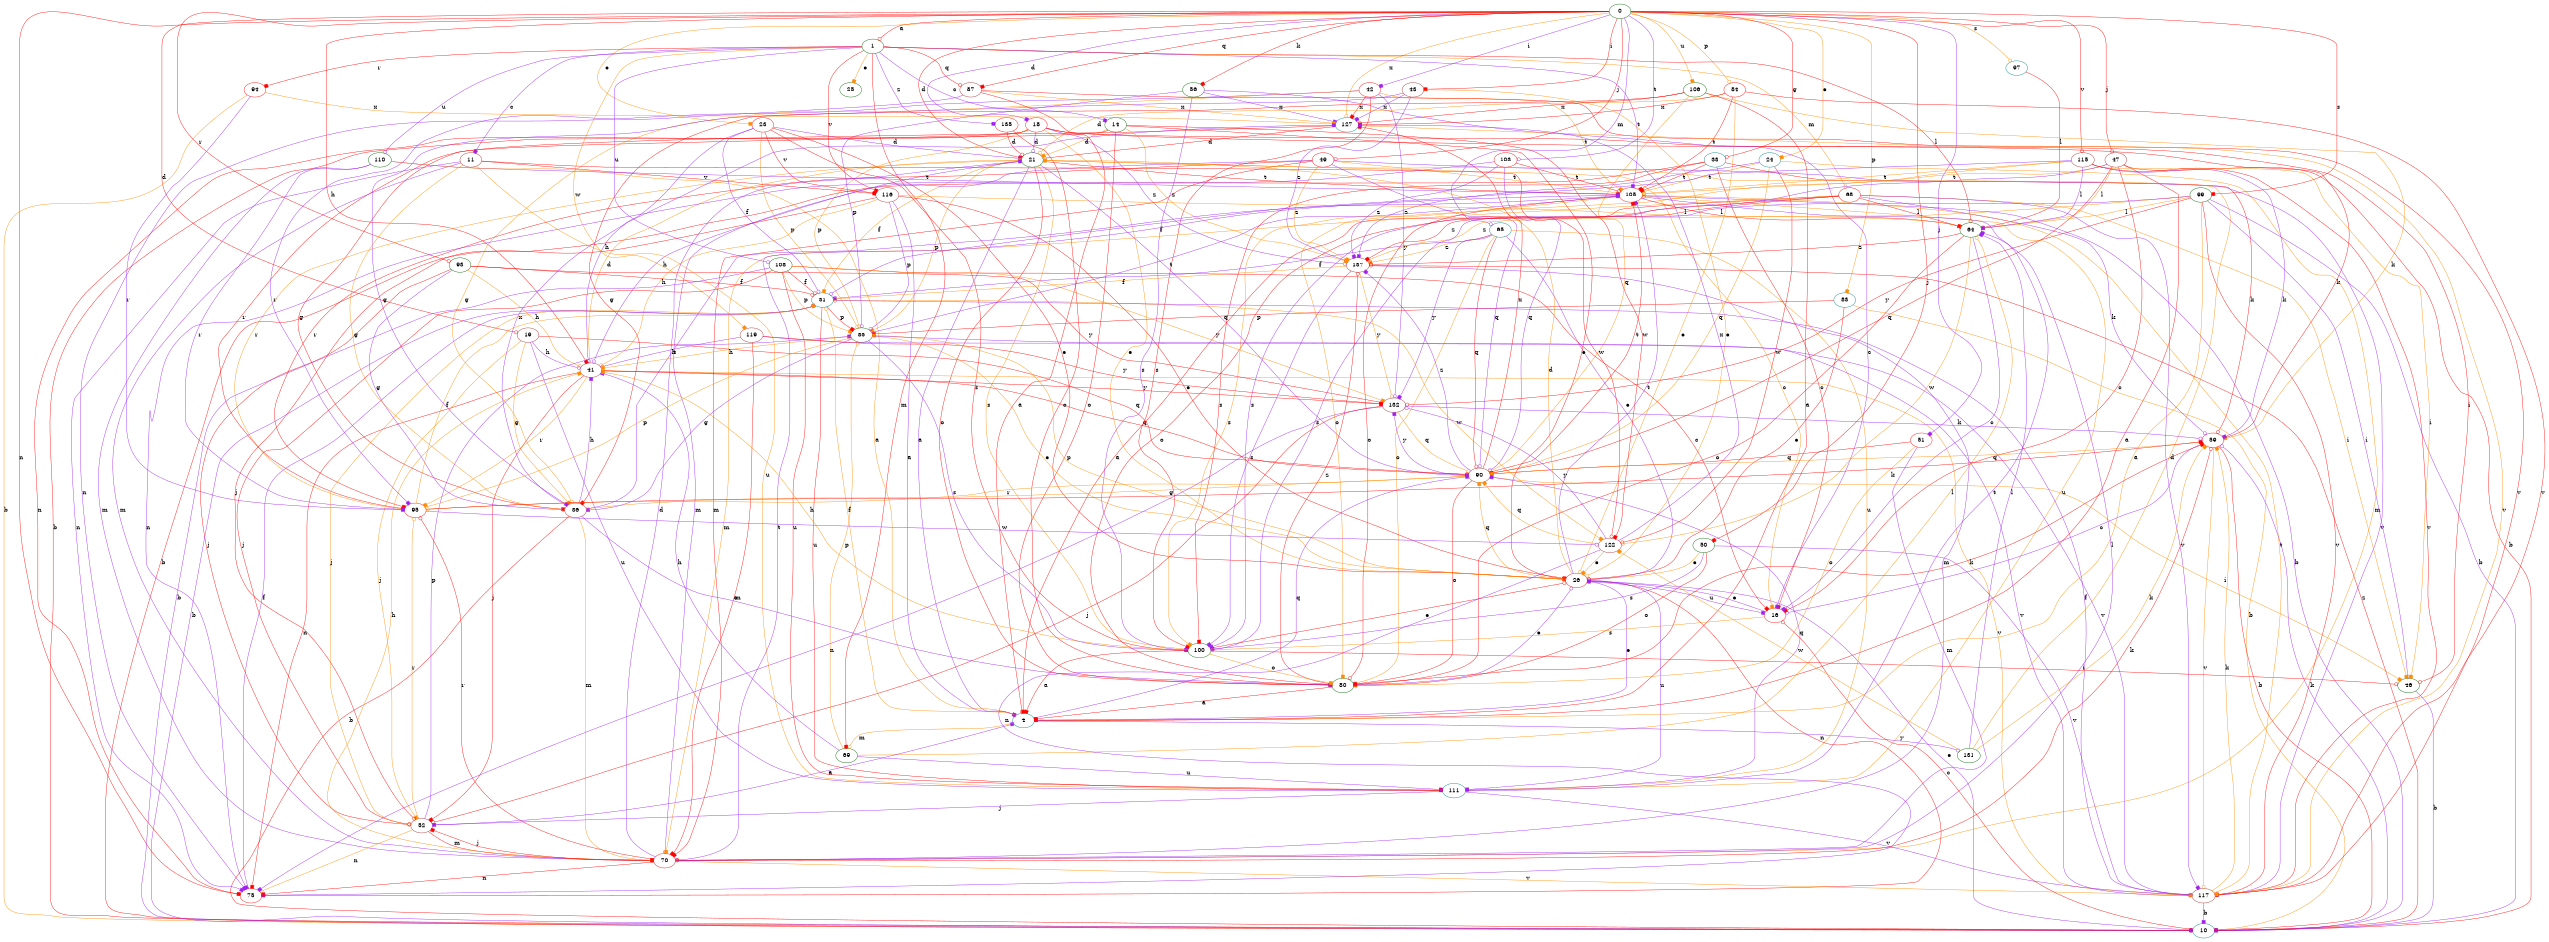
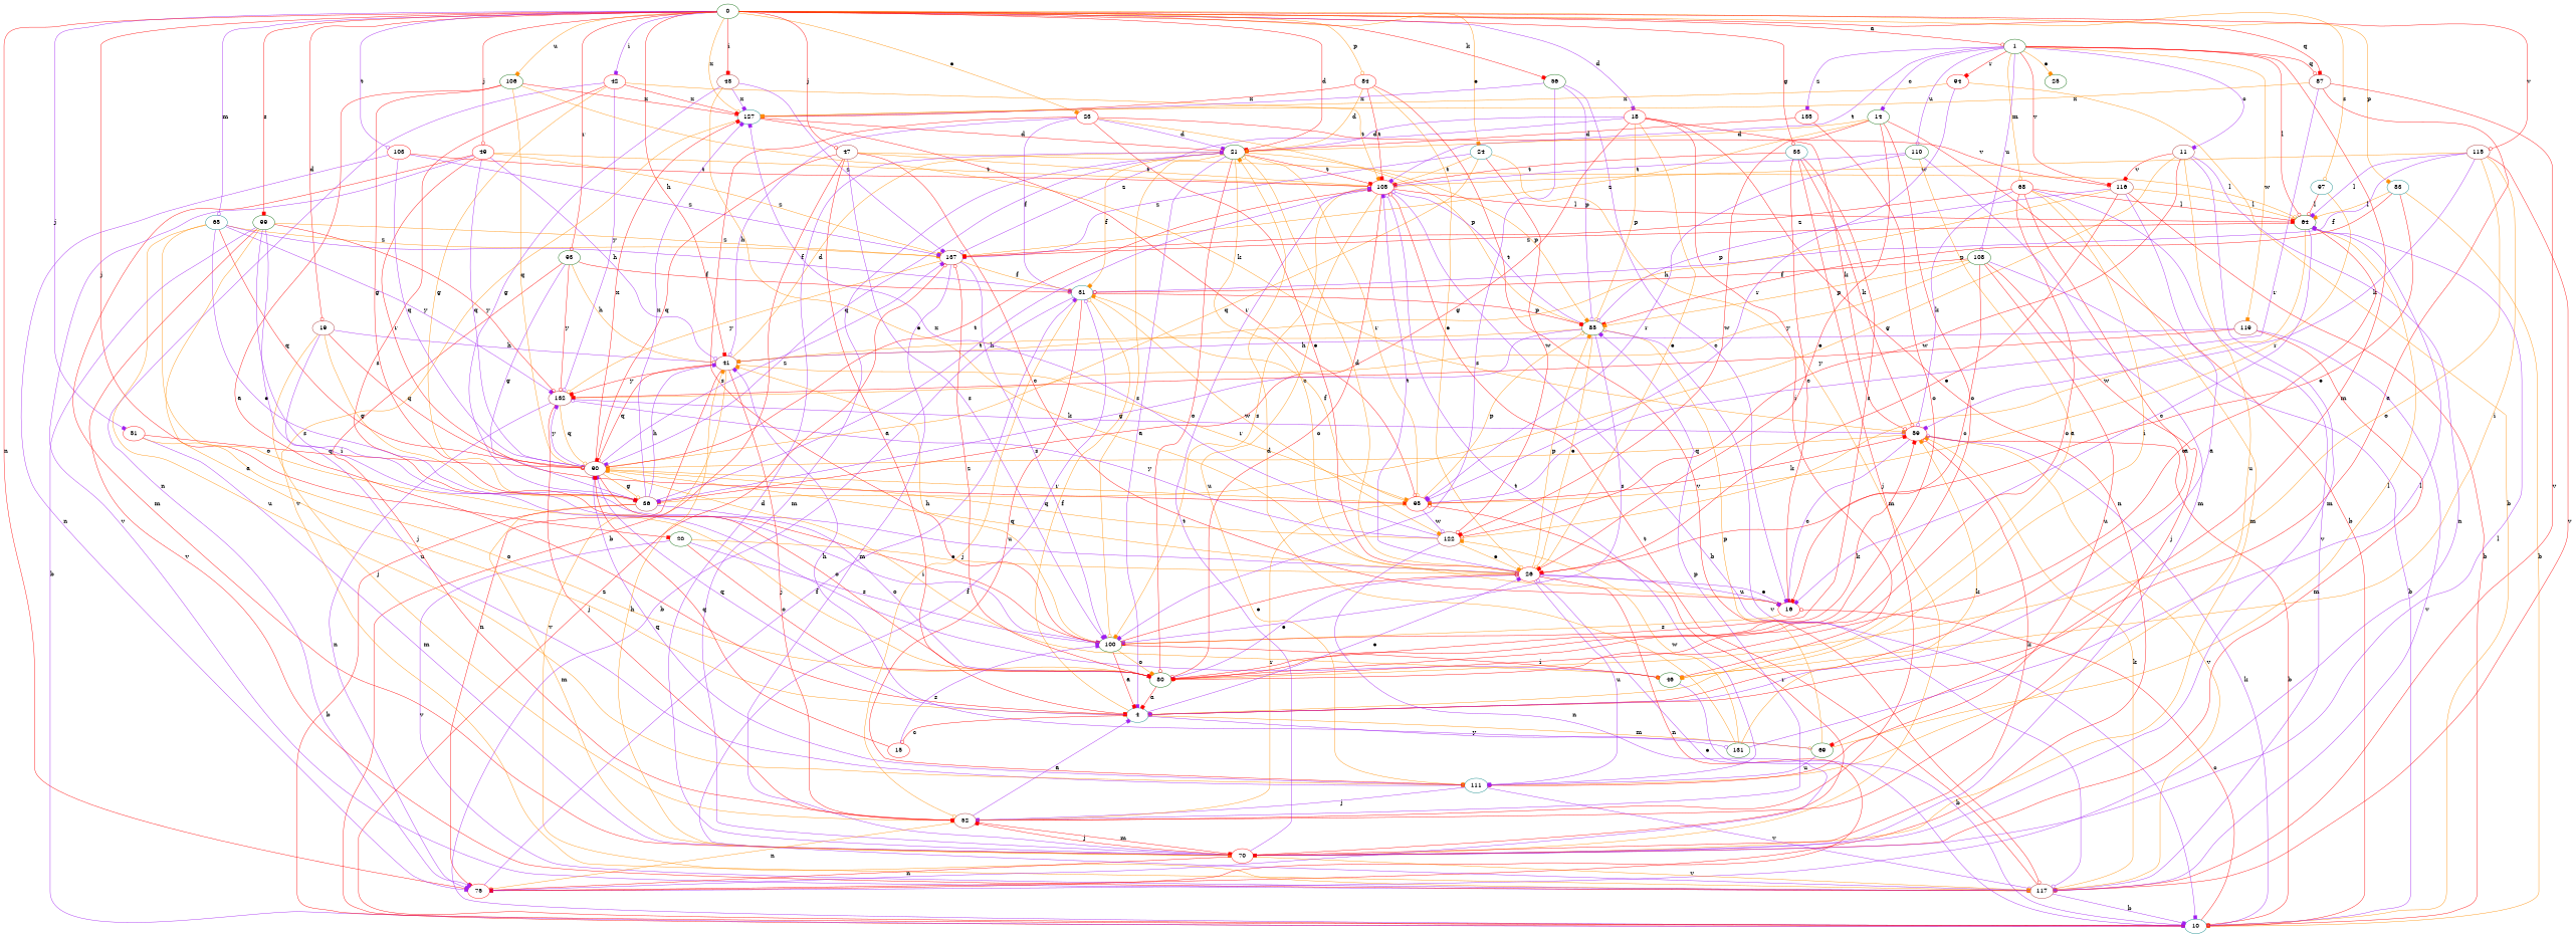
  strict digraph {
    node [color=darkgreen]
    edge [arrowhead=box color=red]
    0
    1
    18 [color=red]
    19 [color=brown]
    21
    23 [color=red]
    24 [color=teal]
    33 [color=teal]
    41 [color=brown]
    42 [color=red]
    43 [color=brown]
    47 [color=brown]
    49 [color=red]
-   50
+   50 [label=20]
    51 [color=red]
    56
    65 [color=teal]
    75 [color=red]
    83 [color=teal]
    84 [color=red]
    87 [color=brown]
    93
    97 [color=teal]
    99
    103 [color=red]
    106
    115 [color=brown]
    127 [color=teal]
    11 [color=brown]
    14
    25
    64
    68 [color=red]
    69
    94 [color=red]
    105 [color=red]
    108
    110
    116 [color=brown]
    119 [color=brown]
    135 [color=red]
    26 [color=red]
    59 [color=red]
    137 [color=brown]
    36 [color=brown]
    46
    85
    90 [color=brown]
    111 [color=teal]
    52 [color=brown]
    4 [color=teal]
    31 [color=teal]
    16 [color=red]
    70 [color=red]
    80
    100
    95 [color=red]
    122 [color=brown]
    117 [color=brown]
    132 [color=brown]
    10 [color=teal]
+   15 [color=red]
    131
    0 -> 1 [arrowhead=odot label=a]
    0 -> 18 [color=purple label=d]
    0 -> 19 [arrowhead=odot label=d]
    0 -> 21 [label=d]
    0 -> 23 [color=darkorange label=e]
    0 -> 24 [color=darkorange label=e]
    0 -> 33 [arrowhead=odot label=g]
    0 -> 41 [label=h]
    0 -> 42 [color=purple label=i]
    0 -> 43 [label=i]
    0 -> 47 [arrowhead=odot label=j]
    0 -> 49 [arrowhead=odot label=j]
    0 -> 50 [label=j]
    0 -> 51 [color=purple label=j]
    0 -> 56 [label=k]
    0 -> 65 [arrowhead=odot color=purple label=m]
    0 -> 75 [label=n]
    0 -> 83 [color=darkorange label=p]
    0 -> 84 [arrowhead=odot color=darkorange label=p]
    0 -> 87 [label=q]
    0 -> 93 [arrowhead=odot label=r]
    0 -> 97 [arrowhead=odot color=darkorange label=s]
    0 -> 99 [label=s]
    0 -> 103 [arrowhead=odot color=purple label=t]
    0 -> 106 [color=darkorange label=u]
    0 -> 115 [arrowhead=odot label=v]
    0 -> 127 [arrowhead=odot color=darkorange label=x]
    1 -> 87 [arrowhead=odot label=q]
    1 -> 11 [color=purple label=c]
    1 -> 14 [color=purple label=c]
    1 -> 25 [color=darkorange label=e]
    1 -> 64 [arrowhead=odot label=l]
    1 -> 68 [arrowhead=odot color=darkorange label=m]
    1 -> 69 [label=m]
    1 -> 94 [label=r]
    1 -> 105 [color=purple label=t]
    1 -> 108 [arrowhead=odot color=purple label=u]
    1 -> 110 [arrowhead=odot color=purple label=u]
    1 -> 116 [label=v]
    1 -> 119 [color=darkorange label=w]
    1 -> 135 [color=purple label=z]
    18 -> 21 [arrowhead=odot color=purple label=d]
    18 -> 75 [arrowhead=odot label=n]
    18 -> 26 [arrowhead=odot color=darkorange label=e]
    18 -> 59 [arrowhead=odot label=k]
    18 -> 137 [arrowhead=odot color=purple label=z]
    18 -> 36 [label=g]
    18 -> 46 [arrowhead=odot label=i]
    18 -> 85 [arrowhead=odot color=darkorange label=p]
    19 -> 41 [arrowhead=odot color=purple label=h]
    19 -> 36 [color=darkorange label=g]
    19 -> 90 [arrowhead=odot label=q]
    19 -> 111 [color=purple label=u]
    19 -> 52 [color=darkorange label=j]
    21 -> 105 [label=t]
    21 -> 85 [color=darkorange label=p]
    21 -> 90 [color=purple label=q]
    21 -> 4 [color=purple label=a]
    21 -> 31 [color=darkorange label=f]
    21 -> 16 [color=darkorange label=c]
    21 -> 70 [arrowhead=odot color=purple label=m]
    21 -> 80 [arrowhead=odot label=o]
    21 -> 100 [arrowhead=odot color=darkorange label=s]
    21 -> 95 [arrowhead=odot color=darkorange label=r]
    23 -> 21 [color=purple label=d]
    23 -> 41 [arrowhead=odot color=purple label=h]
    23 -> 116 [arrowhead=odot label=v]
    23 -> 26 [arrowhead=odot label=e]
    23 -> 85 [arrowhead=odot color=darkorange label=p]
    23 -> 31 [arrowhead=odot color=purple label=f]
    23 -> 100 [arrowhead=odot label=s]
    24 -> 105 [arrowhead=odot color=darkorange label=t]
    24 -> 137 [color=purple label=z]
    24 -> 90 [arrowhead=odot color=darkorange label=q]
    24 -> 70 [color=darkorange label=m]
    24 -> 122 [arrowhead=odot label=w]
    33 -> 105 [label=t]
    33 -> 59 [arrowhead=odot label=k]
    33 -> 52 [arrowhead=odot label=j]
    33 -> 16 [label=c]
    33 -> 100 [label=s]
    41 -> 21 [color=darkorange label=d]
    41 -> 75 [label=n]
    41 -> 90 [arrowhead=odot label=q]
    41 -> 52 [label=j]
    41 -> 95 [color=darkorange label=r]
    41 -> 117 [arrowhead=odot color=darkorange label=v]
    41 -> 132 [label=y]
    42 -> 75 [color=purple label=n]
    42 -> 127 [label=x]
    42 -> 105 [color=darkorange label=t]
    42 -> 36 [arrowhead=odot color=darkorange label=g]
    42 -> 100 [label=s]
    42 -> 132 [arrowhead=odot color=purple label=y]
    43 -> 127 [color=purple label=x]
    43 -> 26 [arrowhead=odot color=darkorange label=e]
    43 -> 137 [color=purple label=z]
    43 -> 36 [color=purple label=g]
    47 -> 64 [arrowhead=odot color=darkorange label=l]
    47 -> 105 [arrowhead=odot color=darkorange label=t]
    47 -> 90 [label=q]
    47 -> 4 [label=a]
    47 -> 16 [label=c]
    47 -> 100 [color=purple label=s]
    47 -> 10 [arrowhead=odot label=b]
    49 -> 41 [arrowhead=odot color=purple label=h]
    49 -> 105 [arrowhead=odot color=darkorange label=t]
    49 -> 137 [color=darkorange label=z]
    49 -> 90 [arrowhead=odot color=purple label=q]
    49 -> 70 [label=m]
    49 -> 95 [label=r]
    49 -> 117 [color=purple label=v]
    50 -> 26 [arrowhead=odot color=darkorange label=e]
    50 -> 80 [label=o]
    50 -> 100 [color=purple label=s]
    50 -> 117 [arrowhead=odot color=purple label=v]
    51 -> 90 [arrowhead=odot label=q]
    51 -> 70 [arrowhead=odot color=purple label=m]
    51 -> 80 [color=darkorange label=o]
    56 -> 127 [color=purple label=x]
    56 -> 85 [arrowhead=odot color=purple label=p]
    56 -> 16 [color=purple label=c]
    56 -> 100 [color=purple label=s]
    65 -> 26 [arrowhead=odot color=purple label=e]
    65 -> 137 [color=darkorange label=z]
    65 -> 90 [arrowhead=odot label=q]
    65 -> 111 [color=darkorange label=u]
    65 -> 31 [color=purple label=f]
    65 -> 80 [arrowhead=odot color=darkorange label=o]
    65 -> 132 [color=purple label=y]
    75 -> 31 [color=purple label=f]
    83 -> 26 [arrowhead=odot label=e]
    83 -> 85 [label=p]
    83 -> 10 [color=darkorange label=b]
    84 -> 21 [arrowhead=odot color=darkorange label=d]
    84 -> 127 [label=x]
    84 -> 105 [label=t]
    84 -> 26 [arrowhead=odot color=darkorange label=e]
    84 -> 117 [arrowhead=odot label=v]
    87 -> 127 [color=darkorange label=x]
    87 -> 4 [arrowhead=odot label=a]
    87 -> 95 [color=purple label=r]
    87 -> 117 [arrowhead=odot label=v]
    93 -> 41 [arrowhead=odot color=darkorange label=h]
    93 -> 36 [arrowhead=odot color=purple label=g]
    93 -> 52 [arrowhead=odot label=j]
    93 -> 31 [arrowhead=odot label=f]
    93 -> 132 [arrowhead=odot label=y]
    97 -> 64 [arrowhead=odot label=l]
-   99 -> 64 [color=darkorange label=l]
+   97 -> 95 [color=darkorange label=r]
+   83 -> 64 [color=darkorange label=l]
    99 -> 137 [arrowhead=odot color=darkorange label=z]
    99 -> 46 [arrowhead=odot color=purple label=i]
    99 -> 4 [color=darkorange label=a]
    99 -> 100 [arrowhead=odot color=purple label=s]
    99 -> 117 [arrowhead=odot label=v]
    99 -> 132 [arrowhead=odot label=y]
    99 -> 10 [arrowhead=odot color=purple label=b]
    103 -> 75 [color=purple label=n]
    103 -> 105 [arrowhead=odot label=t]
    103 -> 137 [color=purple label=z]
    103 -> 90 [arrowhead=odot color=purple label=q]
    106 -> 127 [arrowhead=odot label=x]
    106 -> 59 [color=darkorange label=k]
    106 -> 36 [label=g]
    106 -> 90 [arrowhead=odot color=darkorange label=q]
    106 -> 4 [label=a]
    115 -> 64 [color=purple label=l]
-   115 -> 105 [arrowhead=odot color=darkorange label=t]
+   115 -> 105 [arrowhead=odot color=darkorange label=w]
    115 -> 59 [color=purple label=k]
    115 -> 46 [color=darkorange label=i]
    115 -> 31 [arrowhead=odot color=purple label=f]
    115 -> 80 [color=darkorange label=o]
    115 -> 117 [label=v]
    127 -> 21 [arrowhead=odot label=d]
    127 -> 95 [arrowhead=odot label=r]
    127 -> 117 [color=darkorange label=v]
    11 -> 75 [color=purple label=n]
    11 -> 116 [label=v]
    11 -> 36 [arrowhead=odot color=darkorange label=g]
    11 -> 111 [arrowhead=odot color=darkorange label=u]
    11 -> 70 [color=purple label=m]
    11 -> 122 [arrowhead=odot label=w]
    14 -> 21 [color=darkorange label=d]
    14 -> 26 [label=e]
    14 -> 137 [color=darkorange label=z]
    14 -> 80 [arrowhead=odot label=o]
    14 -> 122 [label=w]
    14 -> 10 [arrowhead=odot label=b]
    64 -> 137 [arrowhead=odot label=z]
    64 -> 16 [color=purple label=c]
    64 -> 80 [arrowhead=odot label=o]
    64 -> 122 [arrowhead=odot color=darkorange label=w]
    68 -> 64 [label=l]
    68 -> 59 [arrowhead=odot color=purple label=k]
    68 -> 137 [label=z]
    68 -> 46 [color=darkorange label=i]
    68 -> 4 [label=a]
    68 -> 70 [color=darkorange label=m]
    68 -> 80 [arrowhead=odot label=o]
    68 -> 117 [color=purple label=v]
    69 -> 41 [color=purple label=h]
    69 -> 64 [arrowhead=odot color=darkorange label=l]
    69 -> 85 [arrowhead=odot color=darkorange label=p]
    69 -> 111 [color=purple label=u]
    94 -> 127 [color=darkorange label=x]
    94 -> 95 [color=purple label=r]
    94 -> 10 [color=darkorange label=b]
    105 -> 64 [label=l]
    105 -> 111 [color=darkorange label=u]
    105 -> 80 [arrowhead=odot label=o]
    105 -> 100 [color=darkorange label=s]
    105 -> 10 [color=purple label=b]
    108 -> 85 [color=darkorange label=p]
    108 -> 111 [arrowhead=odot label=u]
    108 -> 52 [arrowhead=odot label=j]
    108 -> 31 [arrowhead=odot label=f]
    108 -> 16 [label=c]
    108 -> 132 [color=darkorange label=y]
    108 -> 10 [arrowhead=odot color=purple label=b]
    110 -> 105 [arrowhead=odot color=purple label=t]
    110 -> 4 [arrowhead=odot color=darkorange label=a]
    110 -> 70 [arrowhead=odot color=purple label=m]
    110 -> 95 [color=purple label=r]
    116 -> 41 [arrowhead=odot color=darkorange label=h]
    116 -> 64 [arrowhead=odot color=darkorange label=l]
    116 -> 26 [label=e]
    116 -> 85 [arrowhead=odot color=purple label=p]
    116 -> 4 [color=purple label=a]
    116 -> 10 [arrowhead=odot label=b]
    119 -> 41 [arrowhead=odot color=purple label=h]
    119 -> 70 [label=m]
    119 -> 117 [arrowhead=odot color=purple label=v]
    119 -> 132 [label=y]
    135 -> 21 [arrowhead=odot label=d]
    135 -> 80 [label=o]
    26 -> 21 [arrowhead=odot color=darkorange label=d]
    26 -> 75 [label=n]
    26 -> 105 [color=purple label=t]
    26 -> 85 [color=darkorange label=p]
    26 -> 90 [color=darkorange label=q]
    26 -> 111 [color=purple label=u]
    26 -> 16 [color=purple label=u]
    59 -> 90 [color=darkorange label=q]
    59 -> 16 [arrowhead=odot color=purple label=c]
    59 -> 117 [arrowhead=odot color=darkorange label=v]
    59 -> 10 [arrowhead=odot label=b]
    137 -> 31 [arrowhead=odot color=darkorange label=f]
    137 -> 70 [arrowhead=odot color=purple label=m]
    137 -> 100 [color=purple label=s]
    137 -> 132 [arrowhead=odot color=darkorange label=y]
    36 -> 41 [color=purple label=h]
    36 -> 127 [color=purple label=x]
    36 -> 105 [color=purple label=t]
    36 -> 70 [color=darkorange label=m]
    36 -> 80 [color=purple label=o]
    36 -> 10 [arrowhead=odot label=b]
    46 -> 10 [color=purple label=b]
    85 -> 41 [color=darkorange label=h]
    85 -> 105 [arrowhead=odot color=purple label=t]
    85 -> 26 [arrowhead=odot color=darkorange label=e]
    85 -> 36 [color=purple label=g]
    85 -> 100 [color=purple label=s]
    85 -> 117 [arrowhead=odot color=purple label=v]
    90 -> 127 [label=x]
    90 -> 105 [label=t]
    90 -> 137 [color=purple label=z]
    90 -> 36 [arrowhead=odot color=darkorange label=g]
    90 -> 46 [color=darkorange label=i]
    90 -> 80 [label=o]
    90 -> 95 [arrowhead=odot color=darkorange label=r]
    90 -> 132 [color=purple label=y]
    111 -> 105 [arrowhead=odot color=purple label=t]
    111 -> 90 [color=purple label=q]
    111 -> 52 [color=purple label=j]
    111 -> 117 [arrowhead=odot color=purple label=v]
    52 -> 75 [arrowhead=odot color=darkorange label=n]
    52 -> 85 [color=purple label=p]
    52 -> 4 [color=purple label=a]
    52 -> 70 [label=m]
    52 -> 95 [arrowhead=odot color=darkorange label=r]
    4 -> 69 [arrowhead=odot color=darkorange label=m]
    4 -> 26 [color=purple label=e]
    4 -> 90 [color=purple label=q]
    4 -> 31 [arrowhead=odot color=darkorange label=f]
+   4 -> 15 [arrowhead=odot label=c]
    4 -> 131 [arrowhead=odot color=purple label=y]
    31 -> 85 [label=p]
    31 -> 111 [arrowhead=odot label=u]
    31 -> 52 [arrowhead=odot color=darkorange label=j]
    31 -> 122 [color=darkorange label=w]
    31 -> 10 [color=purple label=b]
    16 -> 26 [arrowhead=odot color=purple label=e]
    16 -> 100 [arrowhead=odot color=darkorange label=s]
    70 -> 21 [color=purple label=d]
    70 -> 41 [color=darkorange label=h]
    70 -> 75 [label=n]
    70 -> 64 [color=purple label=l]
    70 -> 105 [color=purple label=t]
    70 -> 59 [arrowhead=odot label=k]
    70 -> 52 [label=j]
    70 -> 95 [arrowhead=odot label=r]
    70 -> 117 [color=darkorange label=v]
    80 -> 26 [arrowhead=odot color=purple label=e]
    80 -> 59 [label=k]
    80 -> 137 [arrowhead=odot label=z]
    80 -> 4 [label=a]
    100 -> 41 [color=darkorange label=h]
    100 -> 26 [arrowhead=odot label=e]
    100 -> 46 [arrowhead=odot label=i]
    100 -> 4 [label=a]
    100 -> 80 [color=darkorange label=o]
    95 -> 59 [label=k]
    95 -> 85 [arrowhead=odot color=darkorange label=p]
    95 -> 31 [color=darkorange label=f]
    95 -> 122 [arrowhead=odot color=purple label=w]
    122 -> 75 [arrowhead=odot color=purple label=n]
    122 -> 127 [color=purple label=x]
    122 -> 26 [color=darkorange label=e]
    122 -> 90 [color=darkorange label=q]
    122 -> 132 [arrowhead=odot color=purple label=y]
-   117 -> 105 [arrowhead=odot color=darkorange label=t]
+   117 -> 105 [arrowhead=odot label=t]
    117 -> 59 [color=darkorange label=k]
    117 -> 31 [arrowhead=odot color=purple label=f]
    117 -> 10 [color=purple label=b]
    132 -> 75 [color=purple label=n]
    132 -> 59 [arrowhead=odot color=purple label=k]
    132 -> 90 [arrowhead=odot color=darkorange label=q]
    132 -> 52 [arrowhead=odot label=j]
    10 -> 26 [arrowhead=odot color=purple label=e]
    10 -> 59 [arrowhead=odot color=purple label=k]
    10 -> 137 [arrowhead=odot label=z]
    10 -> 16 [arrowhead=odot label=c]
+   15 -> 90 [label=q]
+   15 -> 100 [color=purple label=s]
    131 -> 21 [color=darkorange label=d]
    131 -> 64 [color=purple label=l]
    131 -> 59 [color=darkorange label=k]
    131 -> 122 [color=darkorange label=w]
  }
